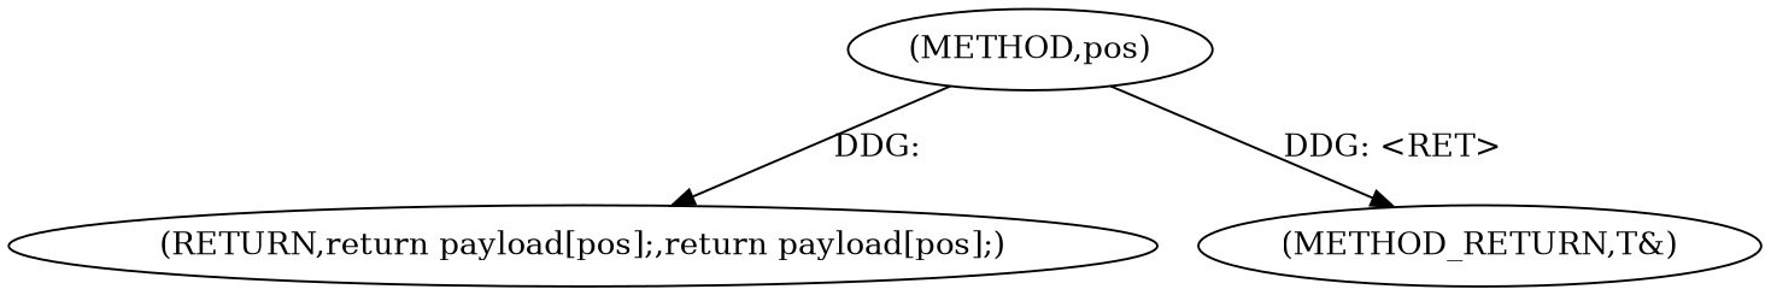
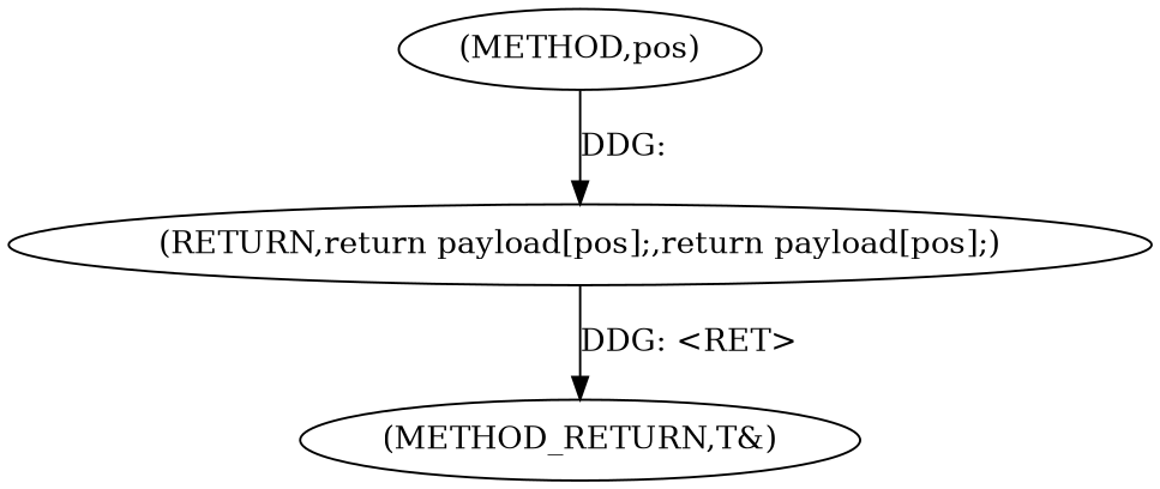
  digraph {
    n1 [label="(METHOD,pos)"]
    n2 [label="(RETURN,return payload[pos];,return payload[pos];)"]
    n3 [label="(METHOD_RETURN,T&)"]
    n1 -> n2 [label="DDG: "]
-   n1 -> n3 [label="DDG: <RET>"]
+   n2 -> n3 [label="DDG: <RET>"]
  }
